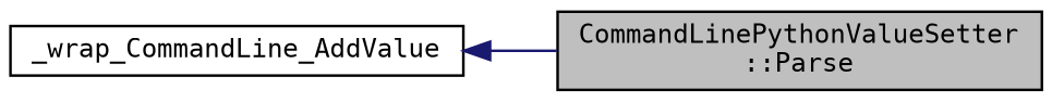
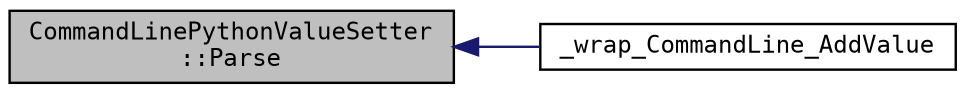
  digraph {
    rankdir=LR
    fontname="DejaVu Sans Mono"
    node [color=black fontname="DejaVu Sans Mono" fontsize=10 shape=record style=filled]
    n1 [fillcolor=grey75 fontcolor=black height=0.2 label="CommandLinePythonValueSetter\l::Parse" width=0.4]
    n2 [fillcolor=white height=0.2 label=_wrap_CommandLine_AddValue width=0.4]
-   n2 -> n1 [color=midnightblue dir=back fontname="DejaVu Sans Mono" fontsize=10 labelfontname=Helvetica labelfontsize=10 style=solid]
+   n1 -> n2 [color=midnightblue dir=back fontname="DejaVu Sans Mono" fontsize=10 labelfontname=Helvetica labelfontsize=10 style=solid]
  }
